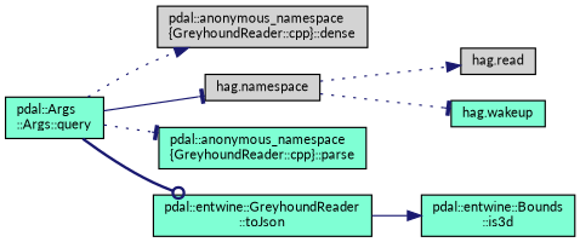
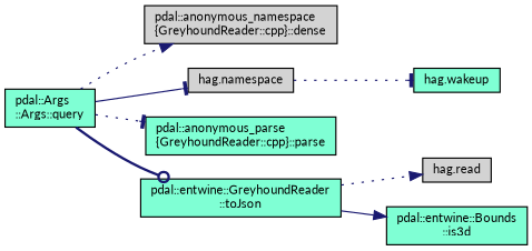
  digraph {
    fontname=Lato
    rankdir=LR
    node [color=black fillcolor=aquamarine fontname=Lato fontsize=10 shape=record style=filled]
    edge [arrowhead=normal color=midnightblue fontname=Lato fontsize=10 labelfontname=Helvetica labelfontsize=10 style=dotted]
    n1 [fontcolor=black height=0.2 label="pdal::Args\l::Args::query" width=0.4]
    n2 [fillcolor=lightgrey height=0.2 label="pdal::anonymous_namespace\l\{GreyhoundReader::cpp\}::dense" width=0.4]
    n3 [fillcolor=lightgrey height=0.2 label="hag.namespace" width=0.4]
-   n4 [height=0.2 label="pdal::anonymous_namespace\l\{GreyhoundReader::cpp\}::parse" width=0.4]
+   n4 [height=0.2 label="pdal::anonymous_parse\l\{GreyhoundReader::cpp\}::parse" width=0.4]
    n5 [height=0.2 label="pdal::entwine::GreyhoundReader\l::toJson" width=0.4]
    n6 [fillcolor=lightgrey height=0.2 label="hag.read" width=0.4]
    n7 [height=0.2 label="hag.wakeup" width=0.4]
    n8 [height=0.2 label="pdal::entwine::Bounds\l::is3d" width=0.4]
    n1 -> n2
    n1 -> n3 [arrowhead=tee style=solid]
    n1 -> n4 [arrowhead=tee]
    n1 -> n5 [arrowhead=odot style=bold]
-   n3 -> n6
+   n5 -> n6
    n3 -> n7 [arrowhead=tee]
    n5 -> n8 [style=solid]
  }
